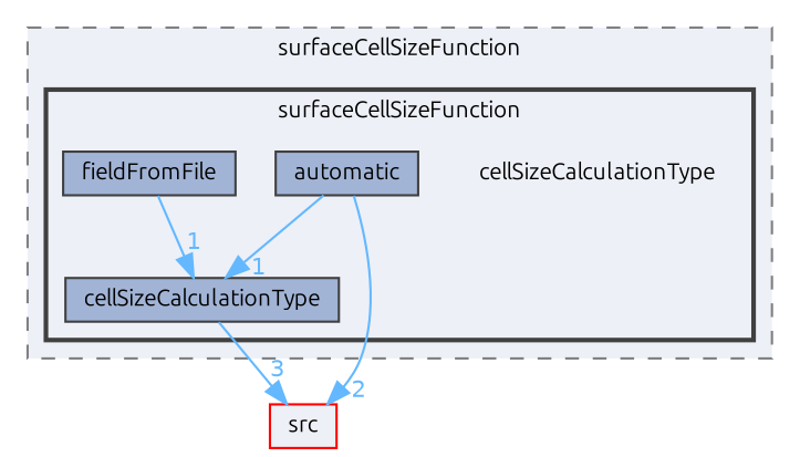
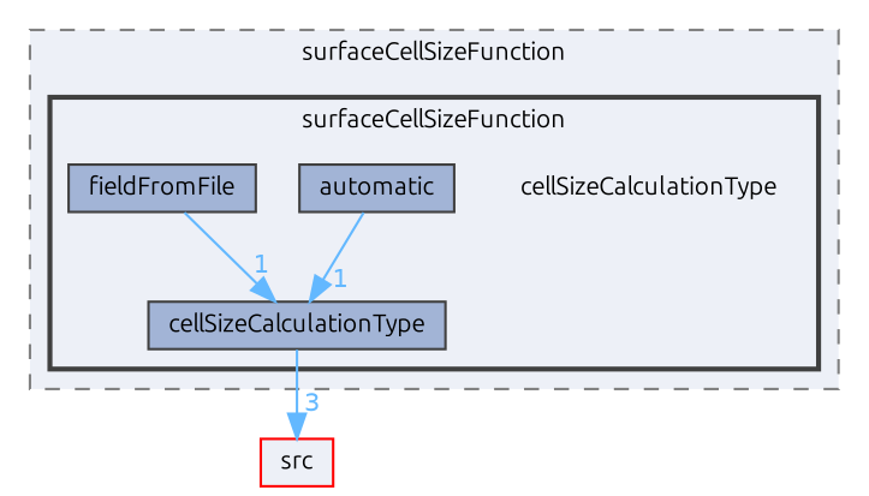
  digraph {
    compound=true
    fontname=Ubuntu
    node [fontname=Ubuntu fontsize=10 shape=box color=grey25 fillcolor="#a2b4d6" style=filled]
    edge [color=steelblue1 fontcolor=steelblue1 fontname=Ubuntu fontsize=10 headlabel=1 labeldistance=1.5 labelfontname=Helvetica labelfontsize=10]
    n1 [height=0.2 label=cellSizeCalculationType shape=plaintext width=0.4 color="" fillcolor="" style=""]
    n2 [height=0.2 label=automatic width=0.4]
    n3 [height=0.2 label=cellSizeCalculationType width=0.4]
    n4 [height=0.2 label=fieldFromFile width=0.4]
    n5 [color=red fillcolor="#edf0f7" height=0.2 label=src width=0.4]
    subgraph cluster_1 {
      bgcolor="#edf0f7"
      fontsize=10
      label=surfaceCellSizeFunction
      pencolor=grey50
      style="filled,dashed"
      subgraph cluster_2 {
        bgcolor="#edf0f7"
        fontsize=10
        label=surfaceCellSizeFunction
        pencolor=grey25
        style="filled,bold"
        n1
        n2
        n3
        n4
      }
    }
    n2 -> n3
-   n2 -> n5 [headlabel=2]
    n3 -> n5 [headlabel=3]
    n4 -> n3
  }
